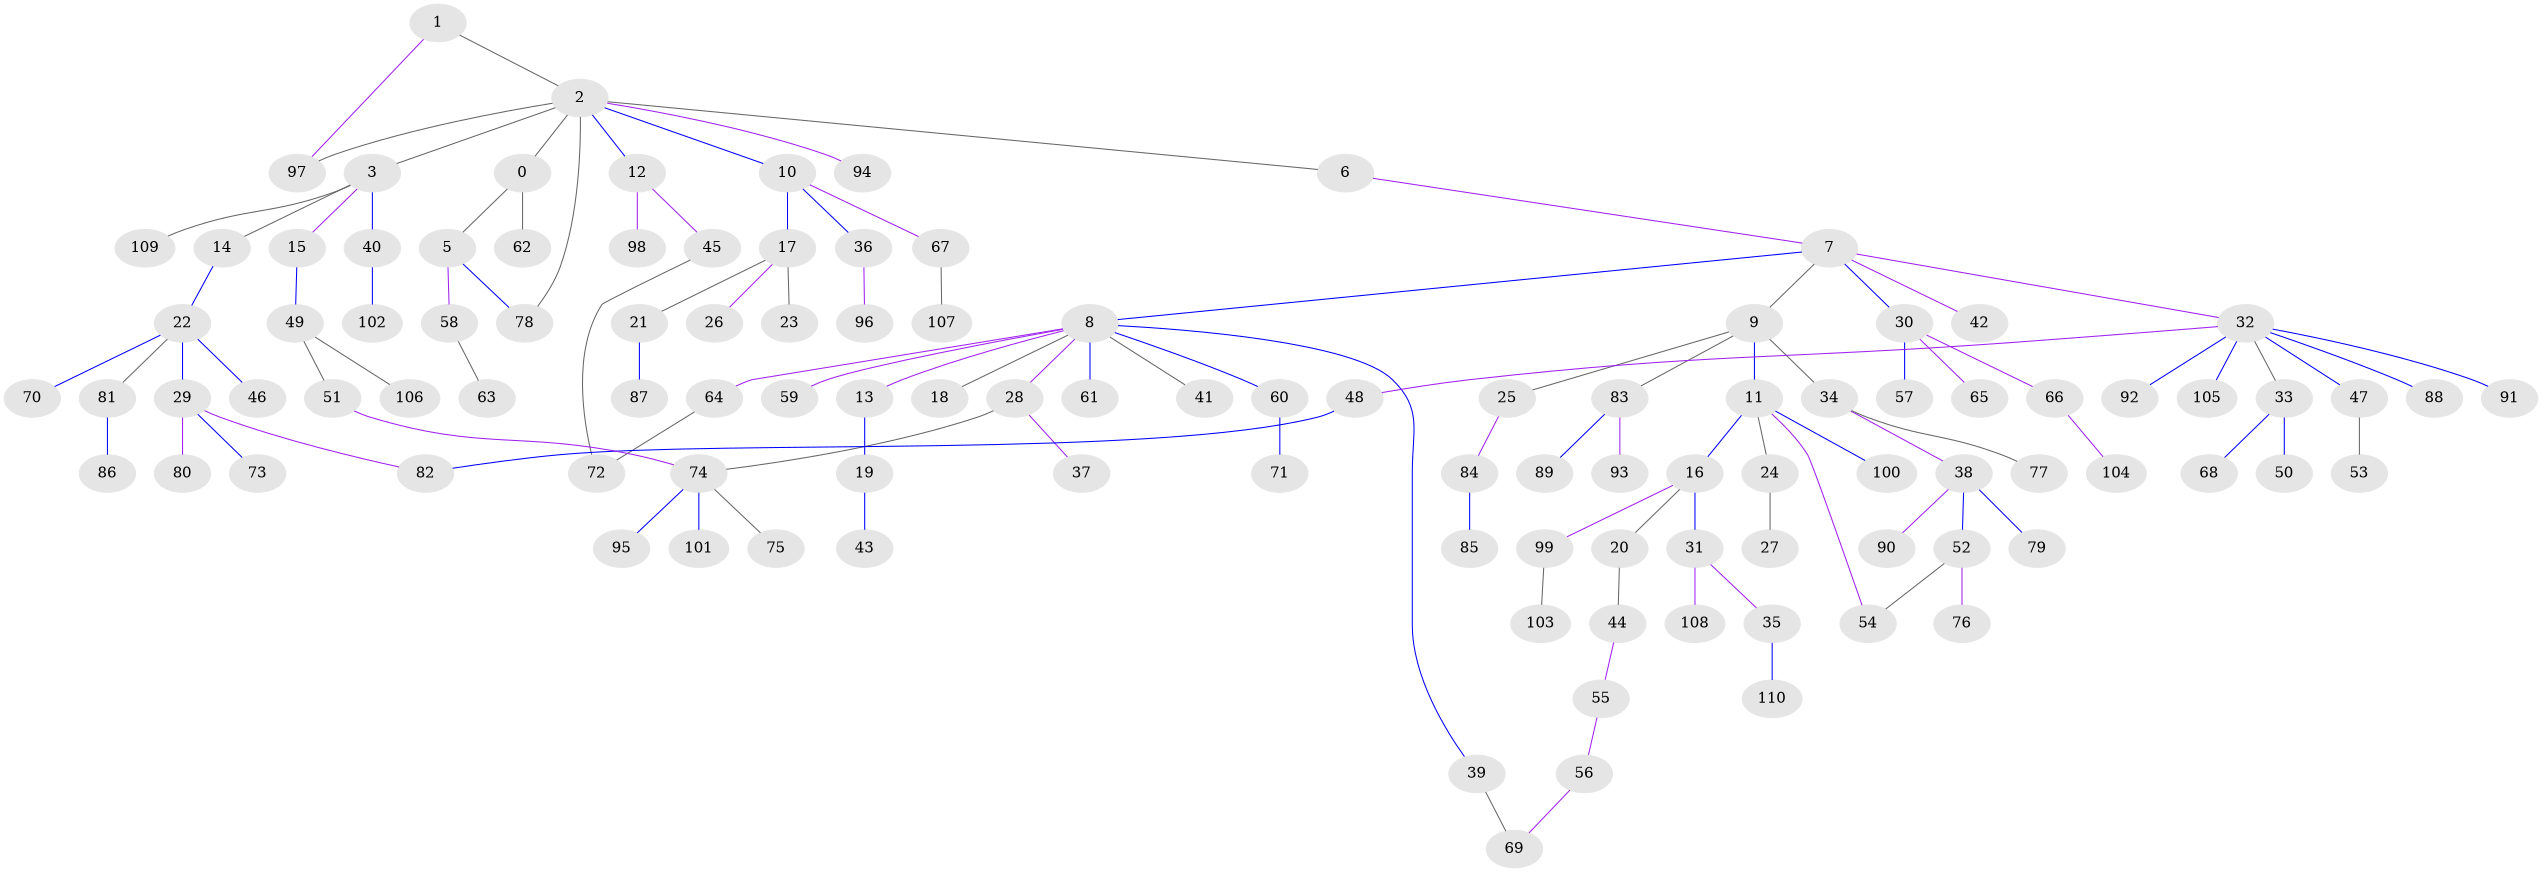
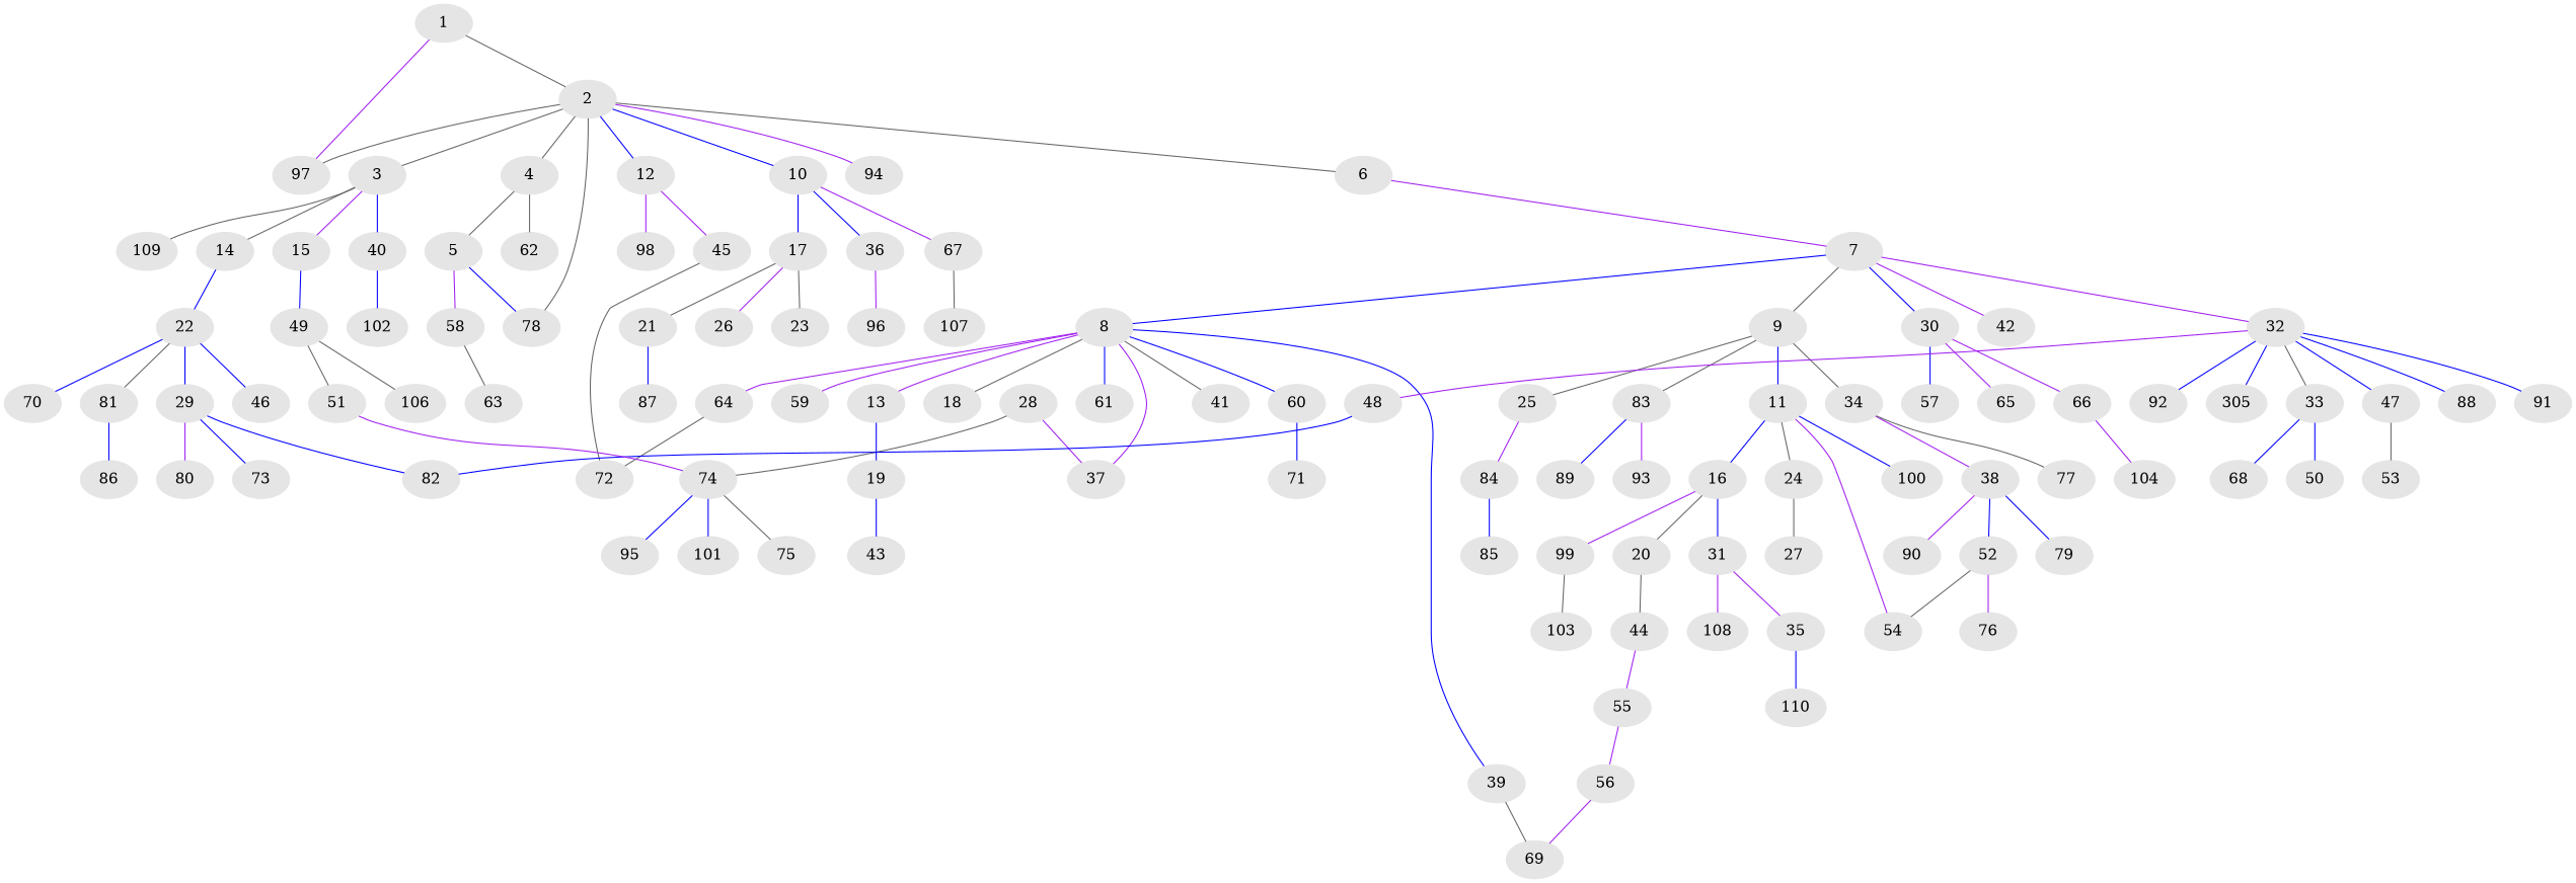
  graph {
    node [color=gray90 style=filled]
    edge [color=blue]
    1
    2
    97
    3
-   4 [label=0]
+   4
    6
    10
    12
    78
    94
    14
    15
    40
    109
    5
    62
    7
    17
    36
    67
    45
    98
    22
    49
    102
    58
    63
    8
    9
    30
    32
    42
    13
    18
    28
    39
    41
    59
    60
    61
    64
    11
    25
    34
    83
    57
    65
    66
    33
    47
    48
    88
    91
    92
-   105
+   105 [label=305]
    19
    37
    74
    69
    71
    72
    16
    24
    54
    100
    84
    38
    77
    89
    93
    21
    23
    26
    96
    107
    20
    31
    99
    27
    43
    29
    46
    70
    81
    51
    106
    44
    35
    108
    103
    87
    55
    73
    80
    82
    86
    85
    75
    95
    101
    104
    110
    50
    68
    53
    52
    79
    90
    76
    56
    1 -- 2 [color=gray40]
    1 -- 97 [color=purple]
    2 -- 97 [color=gray40]
    2 -- 3 [color=gray40]
    2 -- 4 [color=gray40]
    2 -- 6 [color=gray40]
    2 -- 10
    2 -- 12
    2 -- 78 [color=gray40]
    2 -- 94 [color=purple]
    3 -- 14 [color=gray40]
    3 -- 15 [color=purple]
    3 -- 40
    3 -- 109 [color=gray40]
    4 -- 5 [color=gray40]
    4 -- 62 [color=gray40]
    6 -- 7 [color=purple]
    10 -- 17
    10 -- 36
    10 -- 67 [color=purple]
    12 -- 45 [color=purple]
    12 -- 98 [color=purple]
    14 -- 22
    15 -- 49
    40 -- 102
    5 -- 78
    5 -- 58 [color=purple]
    7 -- 8
    7 -- 9 [color=gray40]
    7 -- 30
    7 -- 32 [color=purple]
    7 -- 42 [color=purple]
    17 -- 21 [color=gray40]
    17 -- 23 [color=gray40]
    17 -- 26 [color=purple]
    36 -- 96 [color=purple]
    67 -- 107 [color=gray40]
    45 -- 72 [color=gray40]
    22 -- 29
    22 -- 46
    22 -- 70
    22 -- 81 [color=gray40]
    49 -- 51 [color=gray40]
    49 -- 106 [color=gray40]
    58 -- 63 [color=gray40]
    8 -- 13 [color=purple]
    8 -- 18 [color=gray40]
-   8 -- 28 [color=purple]
+   8 -- 37 [color=purple]
    8 -- 39
    8 -- 41 [color=gray40]
    8 -- 59 [color=purple]
    8 -- 60
    8 -- 61
    8 -- 64 [color=purple]
    9 -- 11
    9 -- 25 [color=gray40]
    9 -- 34 [color=gray40]
    9 -- 83 [color=gray40]
    30 -- 57
    30 -- 65 [color=purple]
    30 -- 66 [color=purple]
    32 -- 33 [color=gray40]
    32 -- 47
    32 -- 48 [color=purple]
    32 -- 88
    32 -- 91
    32 -- 92
    32 -- 105
    13 -- 19
    28 -- 37 [color=purple]
    28 -- 74 [color=gray40]
    39 -- 69 [color=gray40]
    60 -- 71
    64 -- 72 [color=gray40]
    11 -- 16
    11 -- 24 [color=gray40]
    11 -- 54 [color=purple]
    11 -- 100
    25 -- 84 [color=purple]
    34 -- 38 [color=purple]
    34 -- 77 [color=gray40]
    83 -- 89
    83 -- 93 [color=purple]
    66 -- 104 [color=purple]
    33 -- 50
    33 -- 68
    47 -- 53 [color=gray40]
    48 -- 82
    19 -- 43
    74 -- 75 [color=gray40]
    74 -- 95
    74 -- 101
    16 -- 20 [color=gray40]
    16 -- 31
    16 -- 99 [color=purple]
    24 -- 27 [color=gray40]
    84 -- 85
    38 -- 52
    38 -- 79
    38 -- 90 [color=purple]
    21 -- 87
    20 -- 44 [color=gray40]
    31 -- 35 [color=purple]
    31 -- 108 [color=purple]
    99 -- 103 [color=gray40]
    29 -- 73
    29 -- 80 [color=purple]
-   29 -- 82 [color=purple]
+   29 -- 82
    81 -- 86
    51 -- 74 [color=purple]
    44 -- 55 [color=purple]
    35 -- 110
    55 -- 56 [color=purple]
    52 -- 54 [color=gray40]
    52 -- 76 [color=purple]
    56 -- 69 [color=purple]
  }
